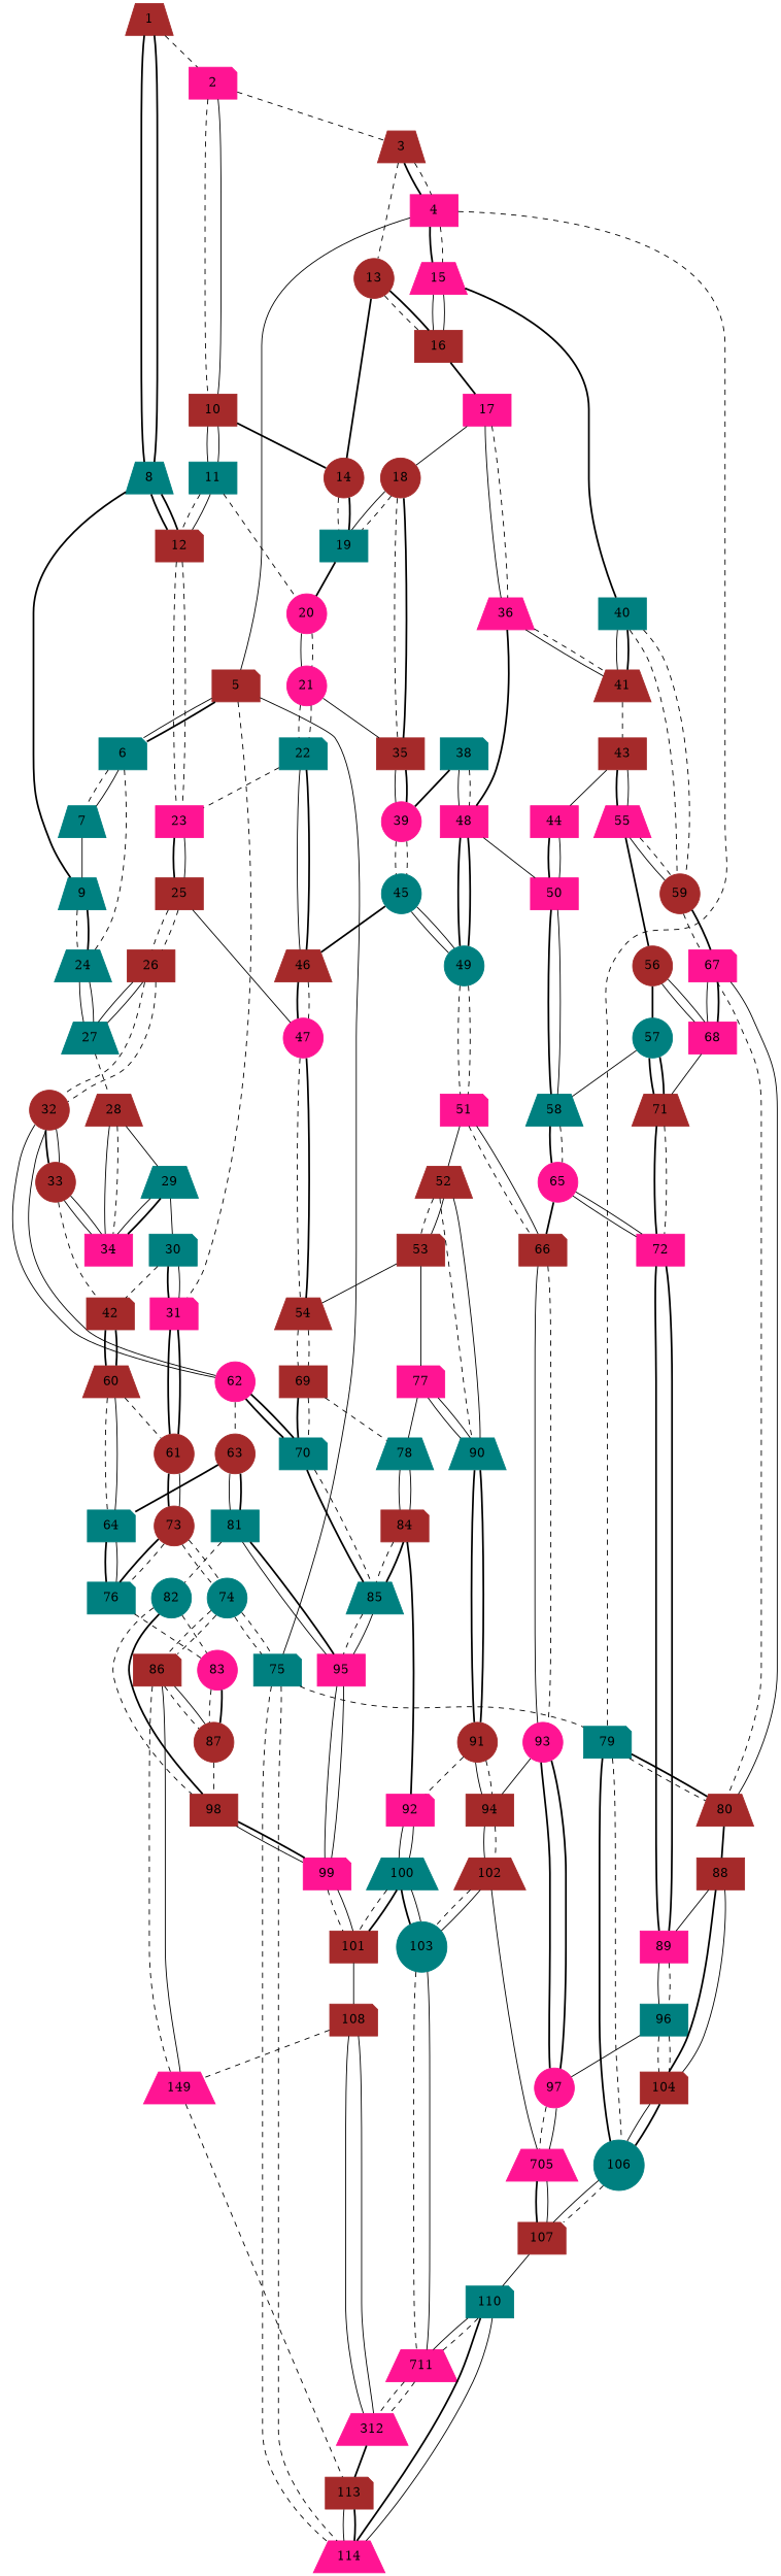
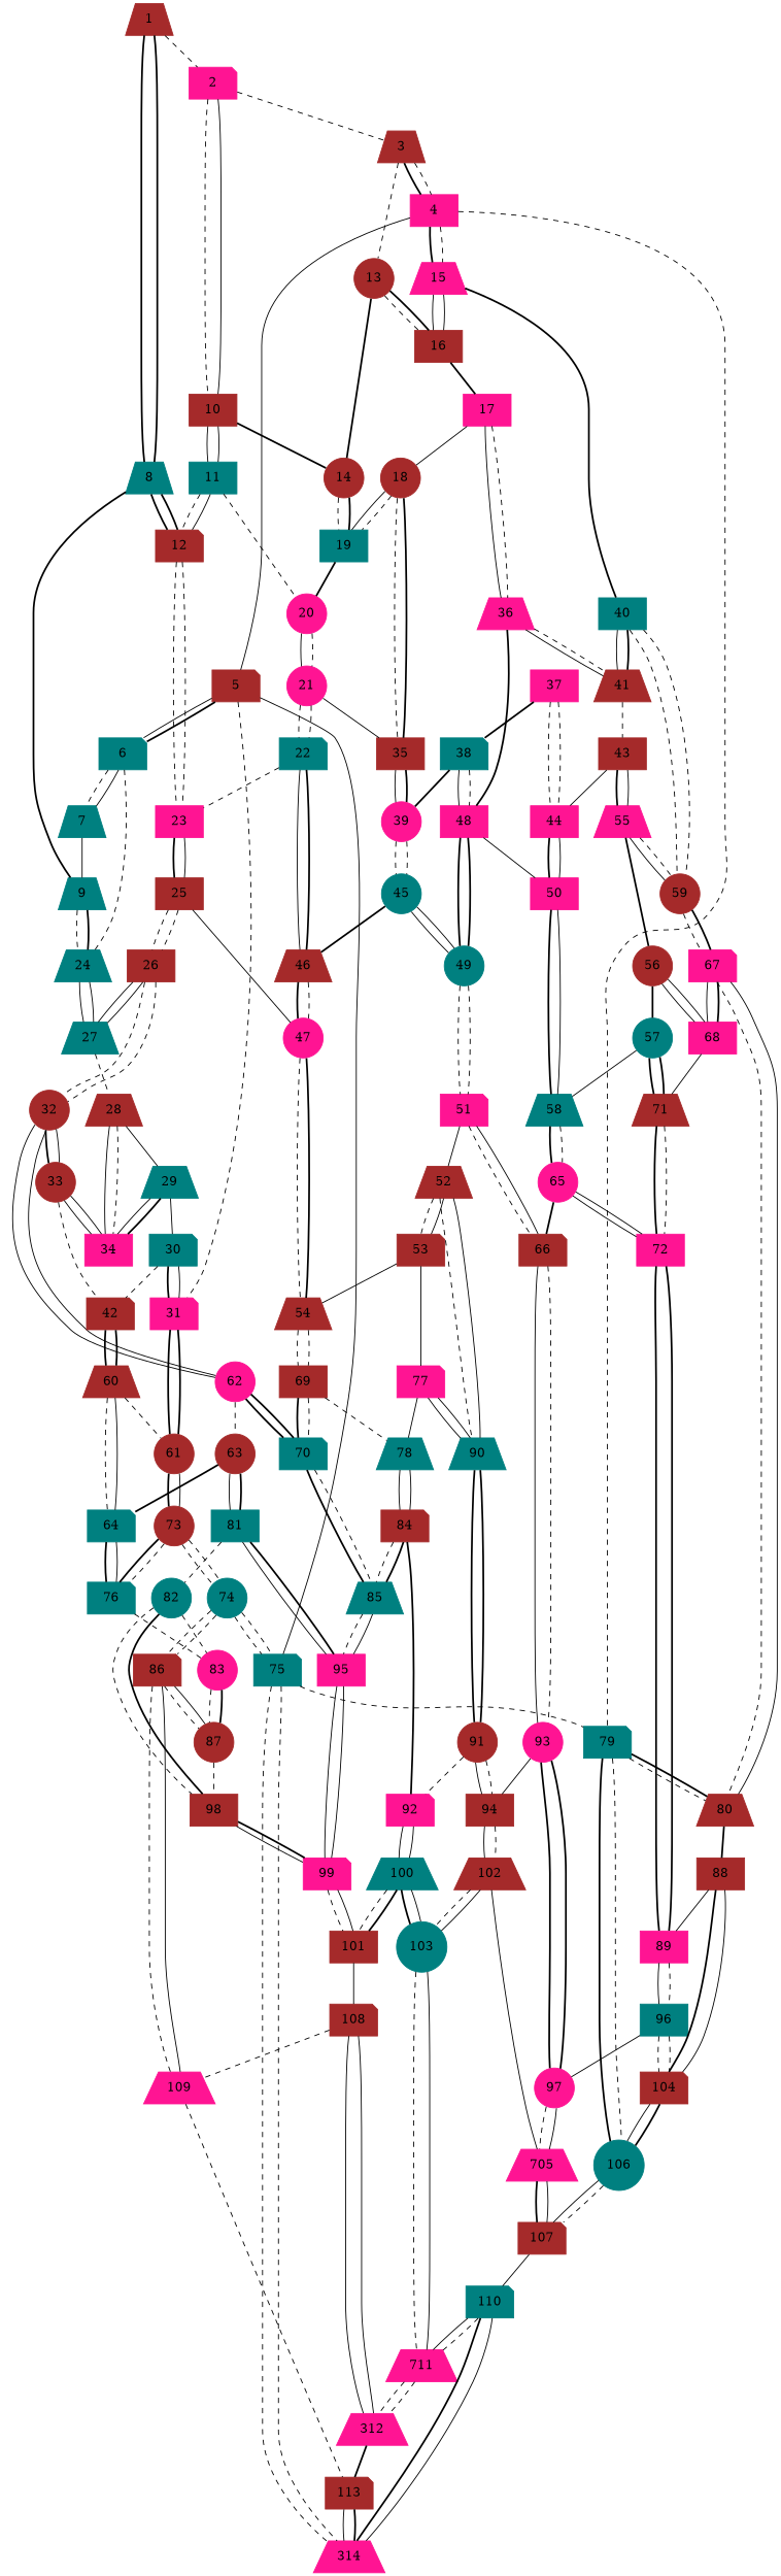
  graph {
    node [color=brown shape=trapezium style=filled]
    edge [style=dashed]
    2 [color=deeppink shape=note]
    1
    8 [color=teal]
    3
    10 [shape=box]
    9 [color=teal]
    12 [shape=note]
    4 [color=deeppink shape=box]
    13 [shape=circle]
    11 [color=teal shape=box]
    14 [shape=circle]
    5 [shape=note]
    15 [color=deeppink]
    79 [color=teal shape=note]
    16 [shape=box]
    6 [color=teal shape=note]
    31 [color=deeppink shape=note]
    75 [color=teal shape=note]
    40 [color=teal shape=box]
    80
    106 [color=teal shape=circle]
    7 [color=teal]
    24 [color=teal]
    61 [shape=circle]
-   114 [color=deeppink]
+   114 [color=deeppink label=314]
    27 [color=teal]
    23 [color=deeppink shape=box]
    20 [color=deeppink shape=circle]
    19 [color=teal shape=box]
    21 [color=deeppink shape=circle]
    25 [shape=box]
    17 [color=deeppink shape=box]
    41
    59 [shape=circle]
    18 [shape=circle]
    36 [color=deeppink]
    35 [shape=box]
    48 [color=deeppink shape=box]
    39 [color=deeppink shape=circle]
    22 [color=teal shape=note]
    46
    47 [color=deeppink shape=circle]
    26 [shape=box]
    28
    32 [shape=circle]
    54
    33 [shape=circle]
    62 [color=deeppink shape=circle]
    29 [color=teal]
    34 [color=deeppink shape=box]
    30 [color=teal shape=note]
    42 [shape=note]
    60
    73 [shape=circle]
    63 [shape=circle]
    70 [color=teal shape=note]
    45 [color=teal shape=circle]
+   37 [color=deeppink shape=box]
    38 [color=teal shape=note]
    44 [color=deeppink shape=box]
    43 [shape=box]
    50 [color=deeppink shape=box]
    49 [color=teal shape=circle]
    67 [color=deeppink shape=note]
    55 [color=deeppink]
    64 [color=teal shape=note]
    56 [shape=circle]
    58 [color=teal]
    51 [color=deeppink shape=note]
    69 [shape=box]
    52
    66 [shape=note]
    65 [color=deeppink shape=circle]
    53 [shape=note]
    90 [color=teal]
    93 [color=deeppink shape=circle]
    77 [color=deeppink shape=note]
    91 [shape=circle]
    78 [color=teal]
    57 [color=teal shape=circle]
    68 [color=deeppink shape=box]
    71
    72 [color=deeppink shape=box]
    76 [color=teal shape=note]
    74 [color=teal shape=circle]
    81 [color=teal shape=box]
    85 [color=teal]
    82 [color=teal shape=circle]
    95 [color=deeppink shape=box]
    83 [color=deeppink shape=circle]
    89 [color=deeppink shape=box]
    94 [shape=box]
    97 [color=deeppink shape=circle]
    88 [shape=box]
    84 [shape=note]
    96 [color=teal shape=box]
    86 [shape=note]
    87 [shape=circle]
-   109 [color=deeppink label=149]
+   109 [color=deeppink]
    92 [color=deeppink shape=note]
    107 [shape=note]
    104 [shape=note]
    98 [shape=box]
    99 [color=deeppink shape=note]
    100 [color=teal]
    113 [shape=note]
    102
    101 [shape=box]
    103 [color=teal shape=circle]
    n110 [color=deeppink label=705]
    108 [shape=note]
    n112 [color=deeppink label=711]
    n113 [color=deeppink label=312]
    110 [color=teal shape=note]
    2 -- 3
    2 -- 10
    2 -- 10 [style=solid]
    1 -- 2
    1 -- 8 [style=bold]
    1 -- 8 [style=bold]
    8 -- 9 [style=bold]
    8 -- 12 [style=bold]
    8 -- 12 [style=bold]
    3 -- 4 [style=bold]
    3 -- 4
    3 -- 13
    10 -- 11 [style=solid]
    10 -- 11 [style=solid]
    10 -- 14 [style=bold]
    9 -- 24
    9 -- 24 [style=bold]
    12 -- 23
    12 -- 23
    4 -- 5 [style=solid]
    4 -- 15 [style=bold]
    4 -- 15
    4 -- 79
    13 -- 14 [style=bold]
    13 -- 16
    13 -- 16 [style=bold]
    11 -- 12
    11 -- 12 [style=solid]
    11 -- 20
    14 -- 19
    14 -- 19 [style=bold]
    5 -- 6 [style=solid]
    5 -- 6 [style=bold]
    5 -- 31
    5 -- 75 [style=solid]
    15 -- 16 [style=solid]
    15 -- 16 [style=solid]
    15 -- 40 [style=bold]
    79 -- 80
    79 -- 80 [style=bold]
    79 -- 106 [style=bold]
    79 -- 106
    16 -- 17 [style=bold]
    6 -- 7
    6 -- 7 [style=solid]
    6 -- 24
    31 -- 61 [style=bold]
    31 -- 61 [style=bold]
    75 -- 79
    75 -- 114
    75 -- 114
    40 -- 41 [style=solid]
    40 -- 41 [style=bold]
    40 -- 59
    40 -- 59
    80 -- 88 [style=bold]
    106 -- 107 [style=solid]
    106 -- 107
    7 -- 9 [style=solid]
    24 -- 27 [style=solid]
    24 -- 27 [style=solid]
    61 -- 73 [style=bold]
    61 -- 73 [style=solid]
    27 -- 28
    23 -- 25 [style=bold]
    23 -- 25 [style=solid]
    20 -- 21 [style=solid]
    20 -- 21
    19 -- 20 [style=bold]
    21 -- 35 [style=solid]
    21 -- 22
    21 -- 22
    25 -- 47 [style=solid]
    25 -- 26
    25 -- 26
    17 -- 18 [style=solid]
    17 -- 36 [style=solid]
    17 -- 36
    41 -- 43
    59 -- 67
    59 -- 67 [style=bold]
    18 -- 19 [style=solid]
    18 -- 19
    18 -- 35
    18 -- 35 [style=bold]
    36 -- 41 [style=solid]
    36 -- 41
    36 -- 48 [style=bold]
    35 -- 39 [style=solid]
    35 -- 39 [style=bold]
    48 -- 50 [style=solid]
    48 -- 49 [style=bold]
    48 -- 49 [style=bold]
    39 -- 45
    39 -- 45
    22 -- 23
    22 -- 46 [style=solid]
    22 -- 46 [style=bold]
    46 -- 47 [style=bold]
    46 -- 47
    47 -- 54
    47 -- 54 [style=bold]
    26 -- 27 [style=solid]
    26 -- 27 [style=solid]
    26 -- 32
    26 -- 32
    28 -- 29 [style=solid]
    28 -- 34 [style=solid]
    28 -- 34
    32 -- 33 [style=bold]
    32 -- 33 [style=solid]
    32 -- 62 [style=solid]
    32 -- 62 [style=solid]
    54 -- 69
    54 -- 69
    33 -- 34 [style=solid]
    33 -- 34 [style=solid]
    33 -- 42
    62 -- 63
    62 -- 70 [style=bold]
    62 -- 70 [style=bold]
    29 -- 34 [style=solid]
    29 -- 34 [style=bold]
    29 -- 30 [style=solid]
    30 -- 31 [style=bold]
    30 -- 31 [style=solid]
    30 -- 42
    42 -- 60 [style=bold]
    42 -- 60 [style=bold]
    60 -- 61
    60 -- 64
    60 -- 64 [style=solid]
    73 -- 76 [style=bold]
    73 -- 76
    73 -- 74
    73 -- 74
    63 -- 64 [style=bold]
    63 -- 81 [style=solid]
    63 -- 81 [style=bold]
    70 -- 85 [style=bold]
    70 -- 85
    45 -- 46 [style=bold]
    45 -- 49 [style=solid]
    45 -- 49 [style=solid]
+   37 -- 38 [style=bold]
+   37 -- 44
+   37 -- 44
    38 -- 48 [style=solid]
    38 -- 48
    38 -- 39 [style=bold]
    44 -- 50 [style=bold]
    44 -- 50 [style=solid]
    43 -- 44 [style=solid]
    43 -- 55 [style=bold]
    43 -- 55 [style=solid]
    50 -- 58 [style=bold]
    50 -- 58 [style=solid]
    49 -- 51
    49 -- 51
    67 -- 80
    67 -- 80 [style=solid]
    67 -- 68 [style=solid]
    67 -- 68 [style=bold]
    55 -- 59 [style=solid]
    55 -- 59
    55 -- 56 [style=bold]
    64 -- 76 [style=bold]
    64 -- 76 [style=solid]
    56 -- 57 [style=bold]
    56 -- 68 [style=solid]
    56 -- 68 [style=solid]
    58 -- 65 [style=bold]
    58 -- 65
    51 -- 52 [style=solid]
    51 -- 66
    51 -- 66 [style=solid]
    69 -- 70 [style=bold]
    69 -- 70
    69 -- 78
    52 -- 53
    52 -- 53 [style=solid]
    52 -- 90
    52 -- 90 [style=solid]
    66 -- 93 [style=solid]
    66 -- 93
    65 -- 66 [style=bold]
    65 -- 72 [style=solid]
    65 -- 72 [style=solid]
    53 -- 54 [style=solid]
    53 -- 77 [style=solid]
    90 -- 91 [style=bold]
    90 -- 91 [style=bold]
    93 -- 94 [style=solid]
    93 -- 97 [style=bold]
    93 -- 97 [style=bold]
    77 -- 90 [style=solid]
    77 -- 90 [style=solid]
    77 -- 78 [style=solid]
    91 -- 94 [style=solid]
    91 -- 94
    91 -- 92
    78 -- 84 [style=solid]
    78 -- 84 [style=solid]
    57 -- 58 [style=solid]
    57 -- 71 [style=bold]
    57 -- 71 [style=bold]
    68 -- 71 [style=solid]
    71 -- 72 [style=bold]
    71 -- 72
    72 -- 89 [style=bold]
    72 -- 89 [style=bold]
    76 -- 83
    74 -- 75
    74 -- 75
    74 -- 86
    74 -- 86
    81 -- 82
    81 -- 95 [style=solid]
    81 -- 95 [style=bold]
    85 -- 95
    85 -- 95 [style=solid]
    82 -- 83
    82 -- 98
    82 -- 98 [style=bold]
    95 -- 99 [style=solid]
    95 -- 99 [style=solid]
    83 -- 87
    83 -- 87 [style=bold]
    89 -- 96 [style=solid]
    89 -- 96
    94 -- 102 [style=solid]
    94 -- 102
    97 -- n110
    97 -- n110 [style=solid]
    88 -- 89 [style=solid]
    88 -- 104 [style=bold]
    88 -- 104 [style=solid]
    84 -- 85
    84 -- 85 [style=bold]
    84 -- 92 [style=bold]
    96 -- 97 [style=solid]
    96 -- 104
    96 -- 104
    86 -- 87
    86 -- 87 [style=solid]
    86 -- 109
    86 -- 109 [style=solid]
    87 -- 98
    109 -- 113
    92 -- 100 [style=solid]
    92 -- 100 [style=solid]
    107 -- 110 [style=solid]
    104 -- 106 [style=solid]
    104 -- 106 [style=bold]
    98 -- 99 [style=solid]
    98 -- 99 [style=bold]
    99 -- 101
    99 -- 101 [style=solid]
    100 -- 101
    100 -- 101 [style=bold]
    100 -- 103 [style=bold]
    100 -- 103 [style=solid]
    113 -- 114 [style=solid]
    113 -- 114 [style=bold]
    102 -- 103
    102 -- 103 [style=solid]
    102 -- n110 [style=solid]
    101 -- 108 [style=solid]
    103 -- n112
    103 -- n112 [style=solid]
    n110 -- 107 [style=bold]
    n110 -- 107 [style=solid]
    108 -- 109
    108 -- n113 [style=solid]
    108 -- n113 [style=solid]
    n112 -- n113
    n112 -- n113
    n113 -- 113 [style=bold]
    110 -- 114 [style=bold]
    110 -- 114 [style=solid]
    110 -- n112 [style=solid]
    110 -- n112
  }
